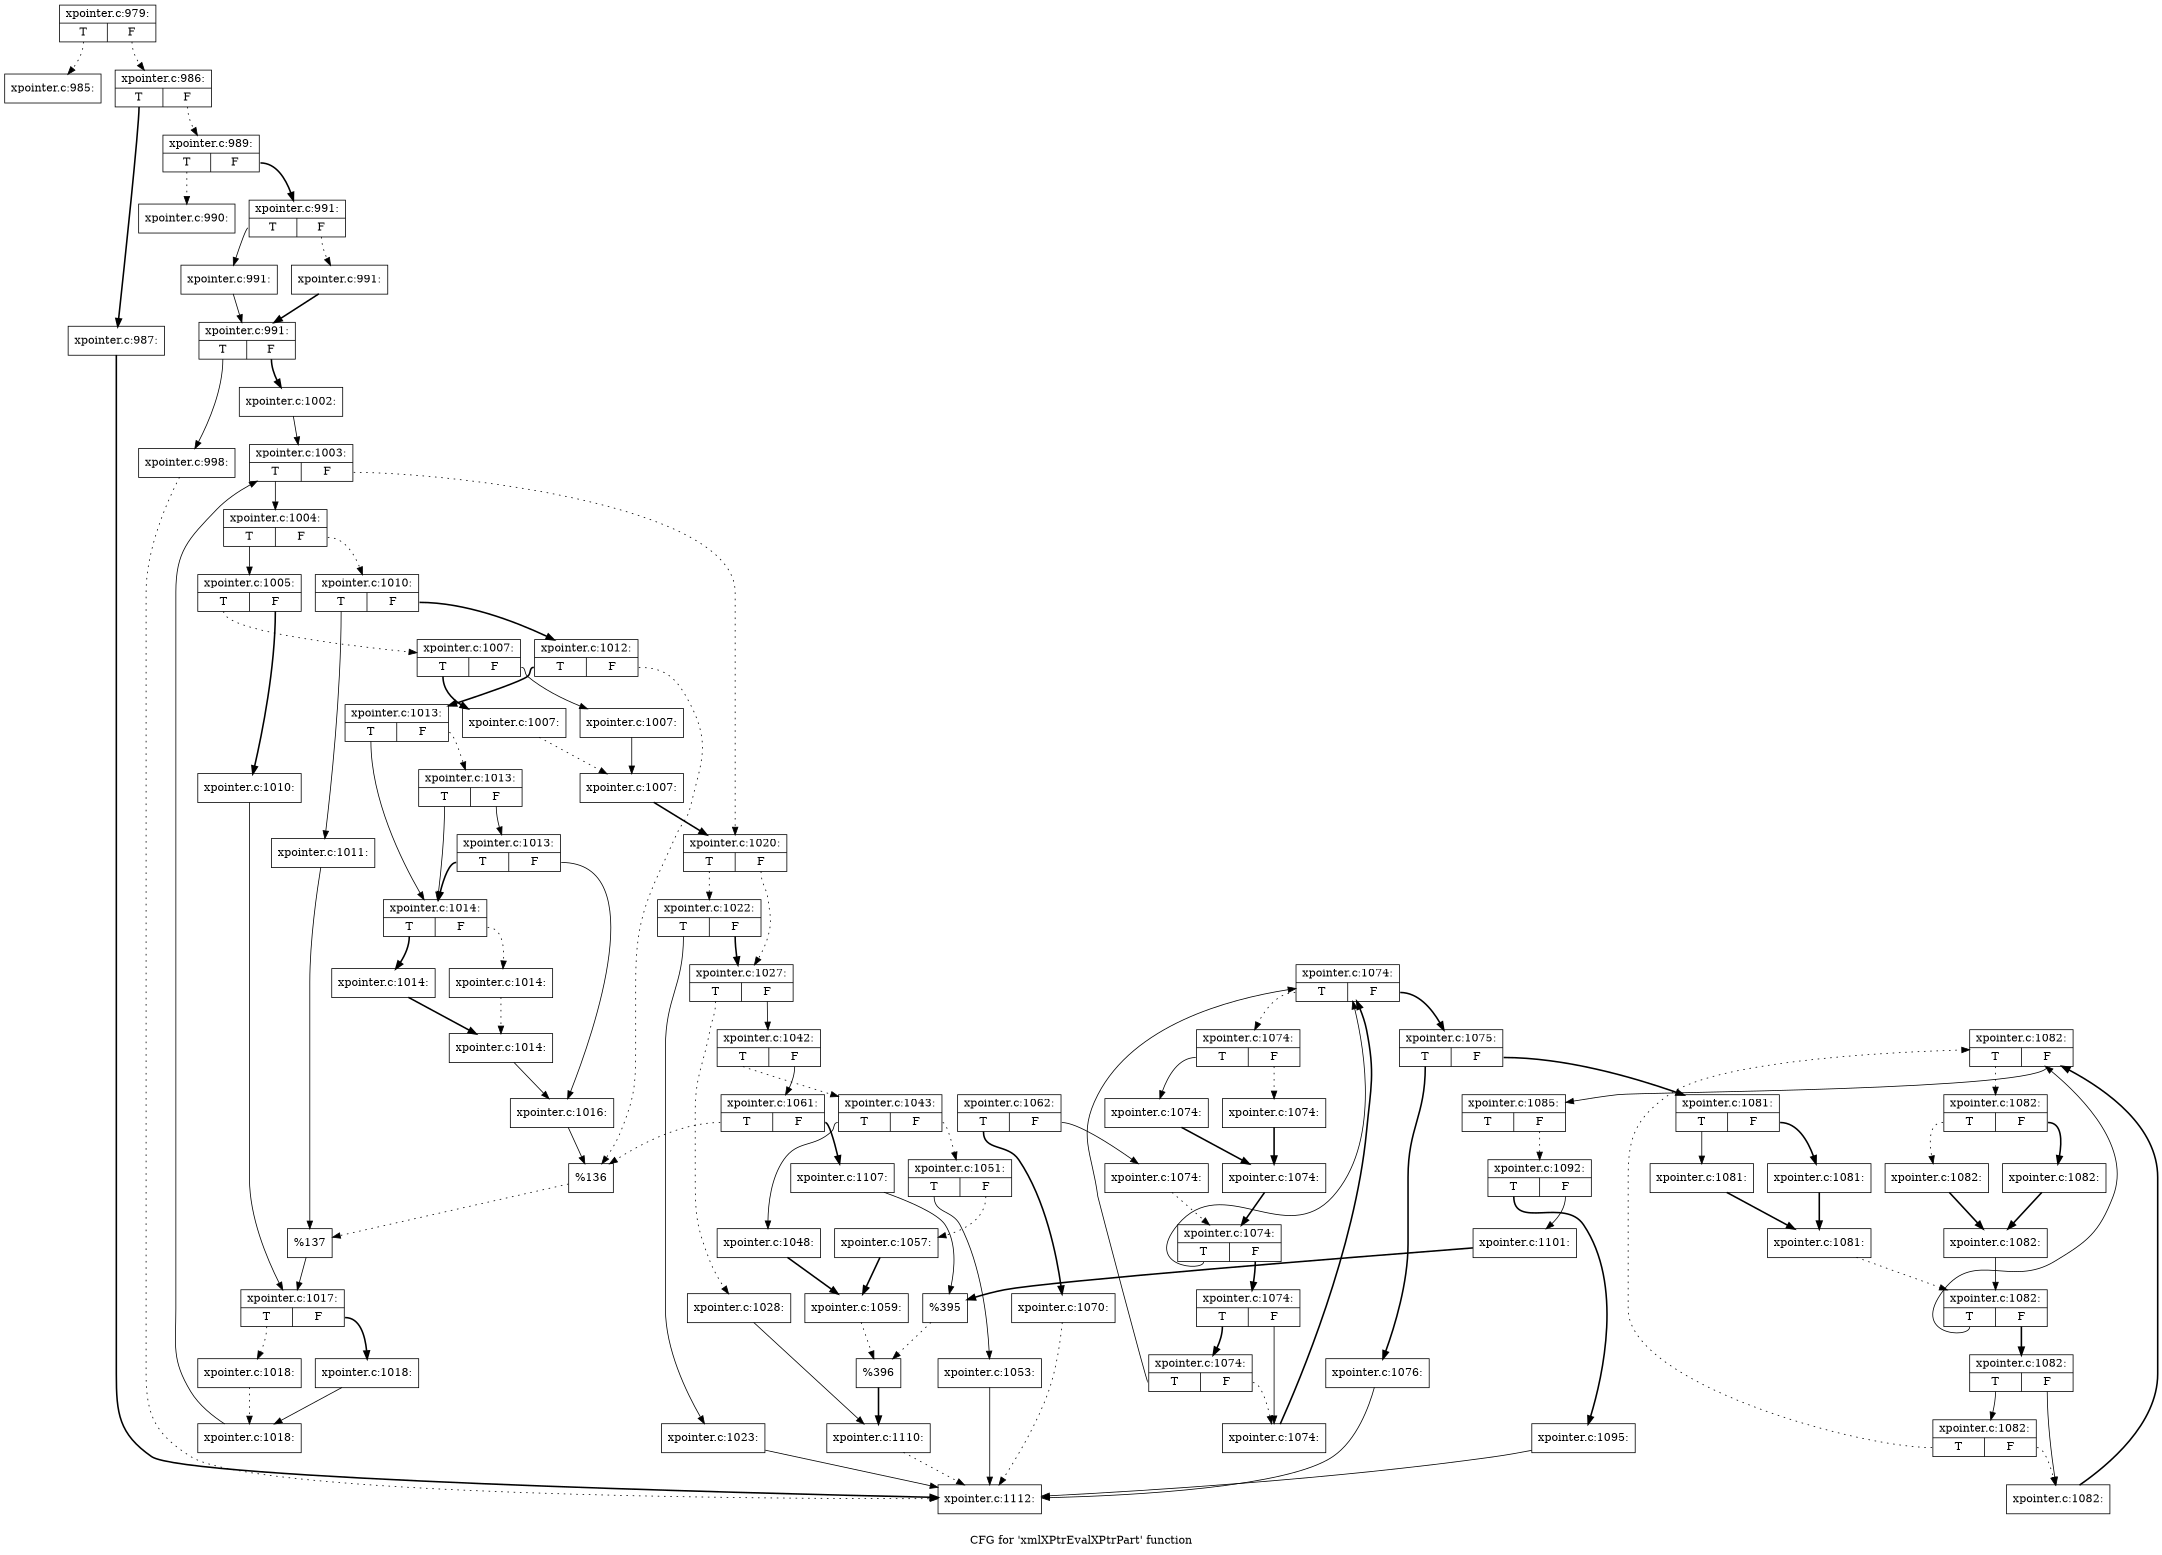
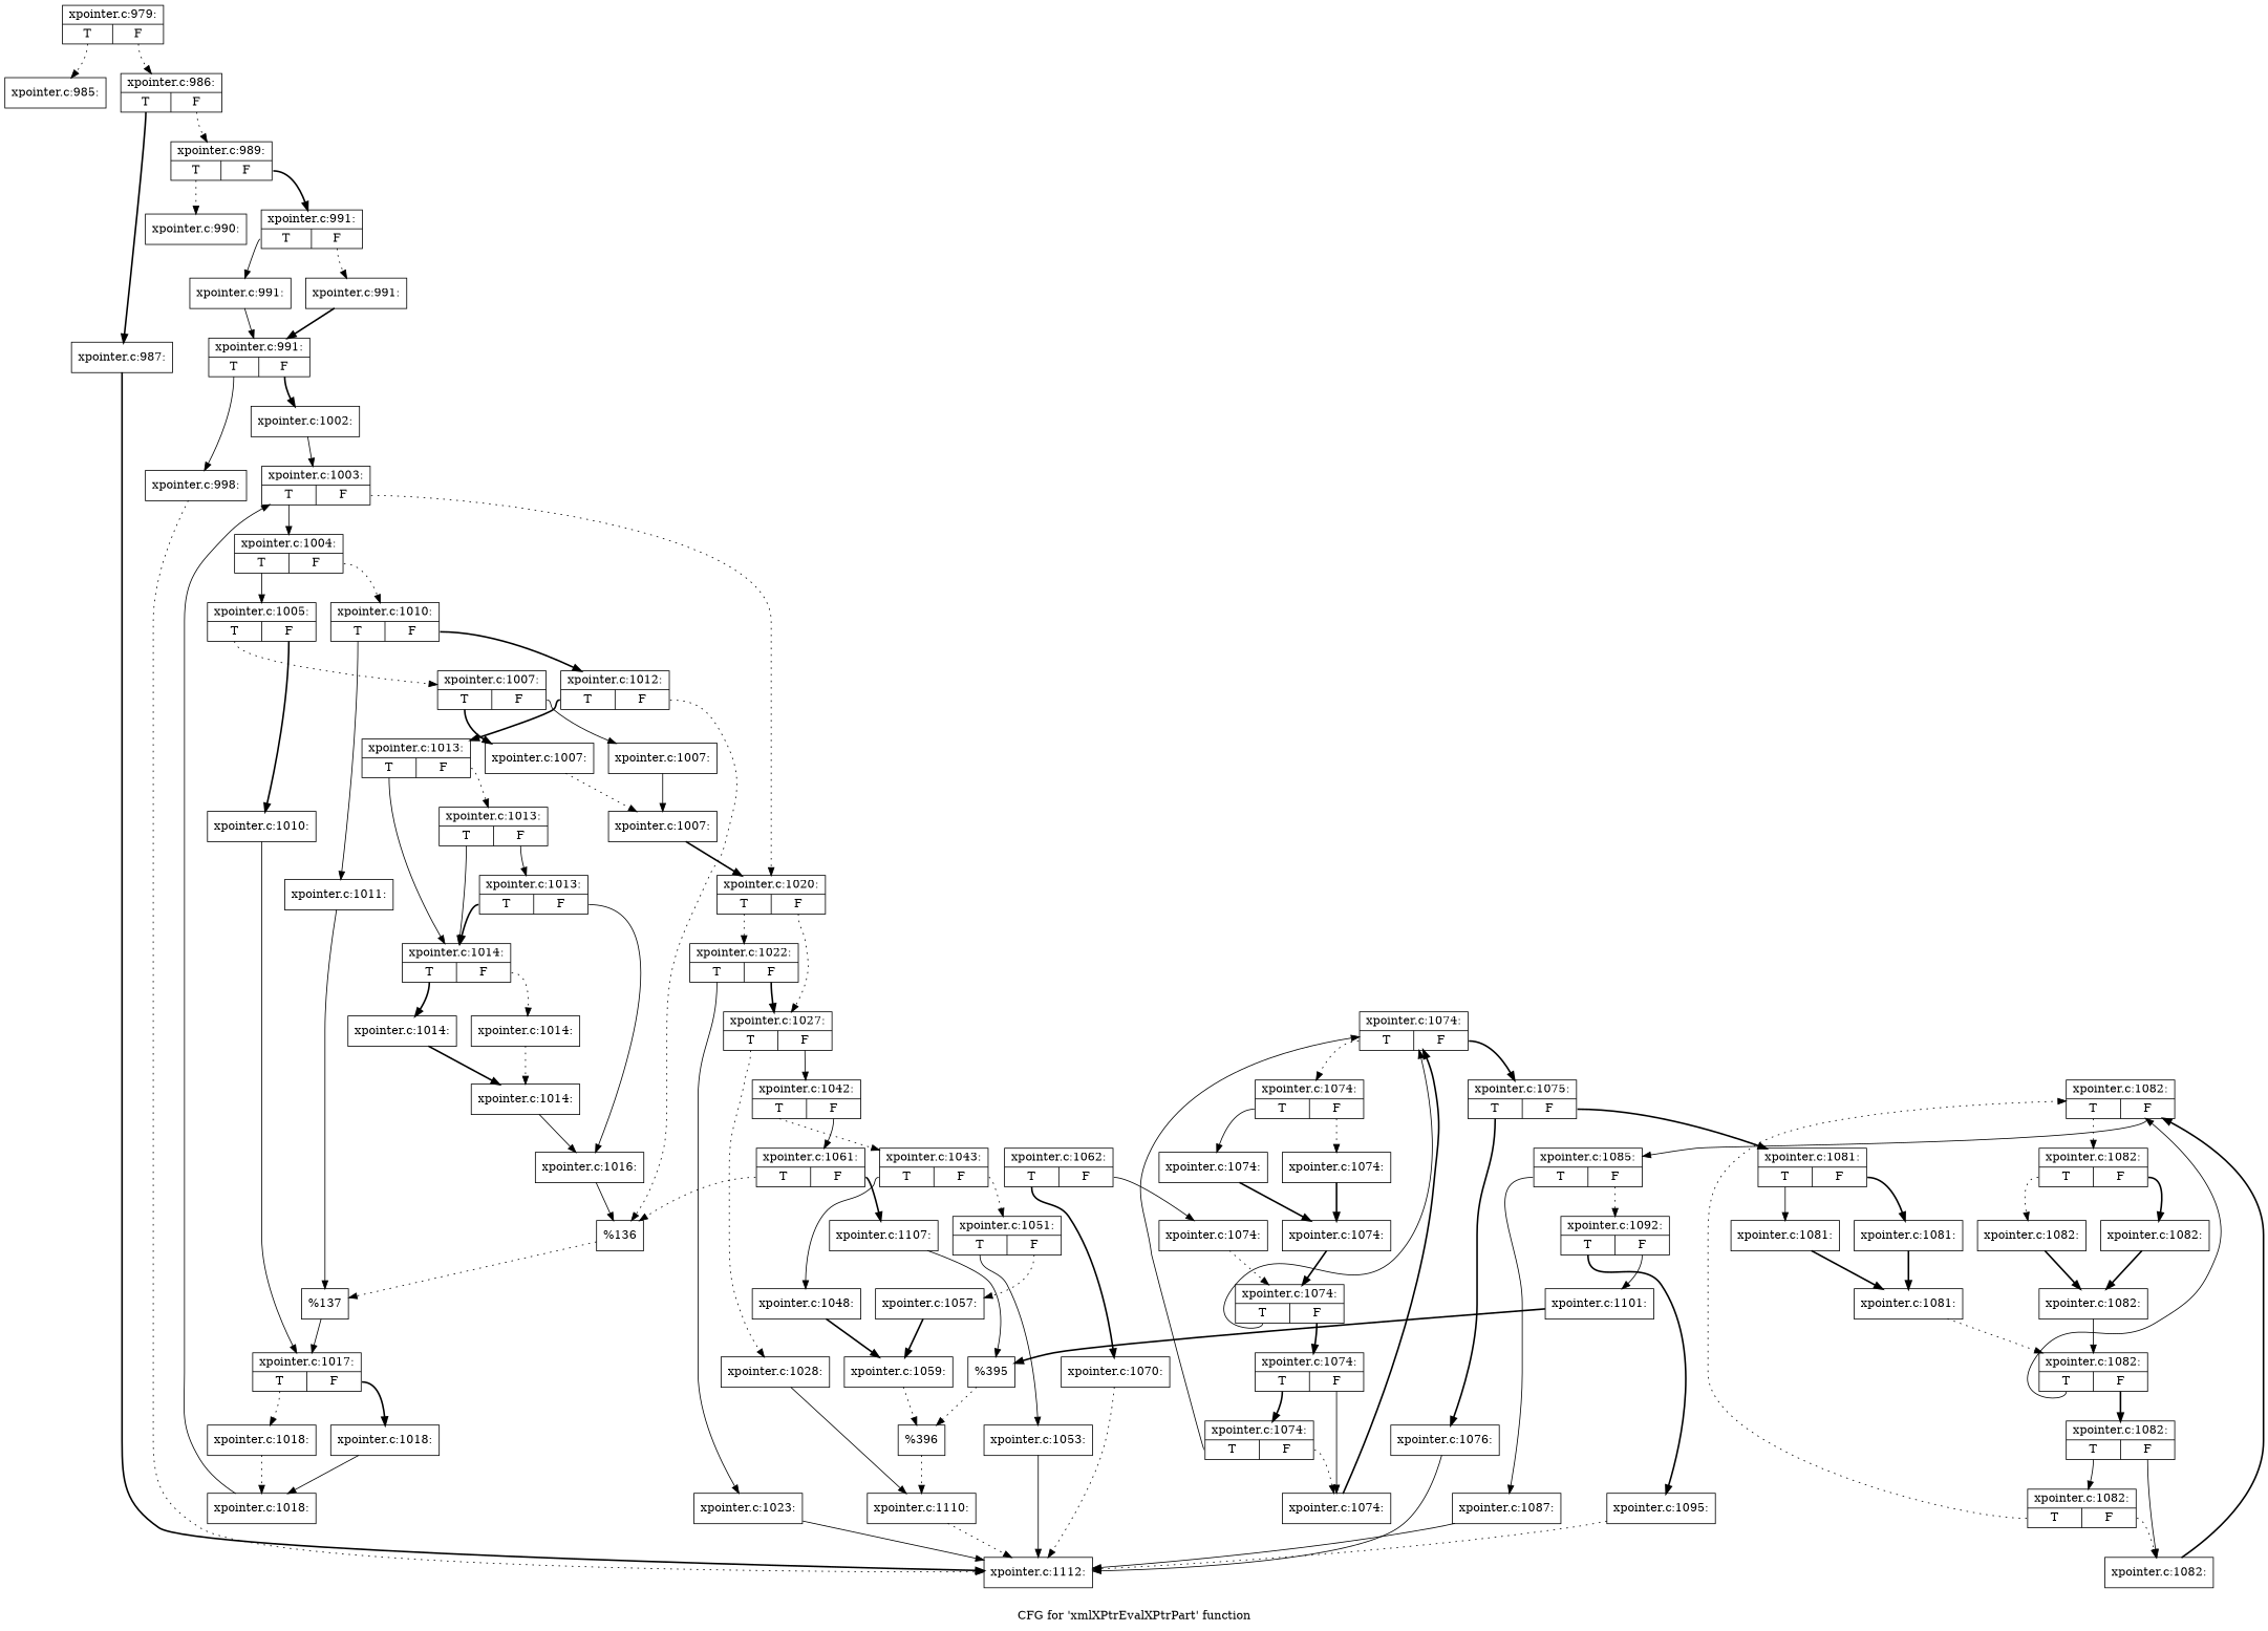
  digraph {
    label="CFG for 'xmlXPtrEvalXPtrPart' function"
    node [shape=record]
    edge [style=solid]
    n1 [label="{xpointer.c:979:|{<s0>T|<s1>F}}"]
    n2 [label="{xpointer.c:985:}"]
    n3 [label="{xpointer.c:986:|{<s0>T|<s1>F}}"]
    n4 [label="{xpointer.c:987:}"]
    n5 [label="{xpointer.c:989:|{<s0>T|<s1>F}}"]
    n6 [label="{xpointer.c:1112:}"]
    n7 [label="{xpointer.c:990:}"]
    n8 [label="{xpointer.c:991:|{<s0>T|<s1>F}}"]
    n9 [label="{xpointer.c:991:}"]
    n10 [label="{xpointer.c:991:}"]
    n11 [label="{xpointer.c:991:|{<s0>T|<s1>F}}"]
    n12 [label="{xpointer.c:998:}"]
    n13 [label="{xpointer.c:1002:}"]
    n14 [label="{xpointer.c:1003:|{<s0>T|<s1>F}}"]
    n15 [label="{xpointer.c:1004:|{<s0>T|<s1>F}}"]
    n16 [label="{xpointer.c:1020:|{<s0>T|<s1>F}}"]
    n17 [label="{xpointer.c:1005:|{<s0>T|<s1>F}}"]
    n18 [label="{xpointer.c:1010:|{<s0>T|<s1>F}}"]
    n19 [label="{xpointer.c:1022:|{<s0>T|<s1>F}}"]
    n20 [label="{xpointer.c:1027:|{<s0>T|<s1>F}}"]
    n21 [label="{xpointer.c:1007:|{<s0>T|<s1>F}}"]
    n22 [label="{xpointer.c:1010:}"]
    n23 [label="{xpointer.c:1011:}"]
    n24 [label="{xpointer.c:1012:|{<s0>T|<s1>F}}"]
    n25 [label="{xpointer.c:1023:}"]
    n26 [label="{xpointer.c:1028:}"]
    n27 [label="{xpointer.c:1042:|{<s0>T|<s1>F}}"]
    n28 [label="{xpointer.c:1007:}"]
    n29 [label="{xpointer.c:1007:}"]
    n30 [label="{xpointer.c:1017:|{<s0>T|<s1>F}}"]
    n31 [label="{%137}"]
    n32 [label="{xpointer.c:1013:|{<s0>T|<s1>F}}"]
    n33 [label="{%136}"]
    n34 [label="{xpointer.c:1007:}"]
    n35 [label="{xpointer.c:1018:}"]
    n36 [label="{xpointer.c:1018:}"]
    n37 [label="{xpointer.c:1018:}"]
    n38 [label="{xpointer.c:1014:|{<s0>T|<s1>F}}"]
    n39 [label="{xpointer.c:1013:|{<s0>T|<s1>F}}"]
    n40 [label="{xpointer.c:1014:}"]
    n41 [label="{xpointer.c:1014:}"]
    n42 [label="{xpointer.c:1013:|{<s0>T|<s1>F}}"]
    n43 [label="{xpointer.c:1014:}"]
    n44 [label="{xpointer.c:1016:}"]
    n45 [label="{xpointer.c:1110:}"]
    n46 [label="{xpointer.c:1043:|{<s0>T|<s1>F}}"]
    n47 [label="{xpointer.c:1061:|{<s0>T|<s1>F}}"]
    n48 [label="{xpointer.c:1048:}"]
    n49 [label="{xpointer.c:1051:|{<s0>T|<s1>F}}"]
    n50 [label="{xpointer.c:1107:}"]
    n51 [label="{xpointer.c:1059:}"]
    n52 [label="{xpointer.c:1053:}"]
    n53 [label="{xpointer.c:1057:}"]
    n54 [label="{xpointer.c:1062:|{<s0>T|<s1>F}}"]
    n55 [label="{xpointer.c:1070:}"]
    n56 [label="{xpointer.c:1074:}"]
    n57 [label="{%395}"]
    n58 [label="{%396}"]
    n59 [label="{xpointer.c:1074:|{<s0>T|<s1>F}}"]
    n60 [label="{xpointer.c:1074:|{<s0>T|<s1>F}}"]
    n61 [label="{xpointer.c:1074:|{<s0>T|<s1>F}}"]
    n62 [label="{xpointer.c:1074:|{<s0>T|<s1>F}}"]
    n63 [label="{xpointer.c:1075:|{<s0>T|<s1>F}}"]
    n64 [label="{xpointer.c:1074:|{<s0>T|<s1>F}}"]
    n65 [label="{xpointer.c:1074:}"]
    n66 [label="{xpointer.c:1074:}"]
    n67 [label="{xpointer.c:1074:}"]
    n68 [label="{xpointer.c:1076:}"]
    n69 [label="{xpointer.c:1081:|{<s0>T|<s1>F}}"]
    n70 [label="{xpointer.c:1074:}"]
    n71 [label="{xpointer.c:1081:}"]
    n72 [label="{xpointer.c:1081:}"]
    n73 [label="{xpointer.c:1081:}"]
    n74 [label="{xpointer.c:1082:|{<s0>T|<s1>F}}"]
    n75 [label="{xpointer.c:1082:|{<s0>T|<s1>F}}"]
    n76 [label="{xpointer.c:1082:|{<s0>T|<s1>F}}"]
    n77 [label="{xpointer.c:1082:|{<s0>T|<s1>F}}"]
    n78 [label="{xpointer.c:1085:|{<s0>T|<s1>F}}"]
    n79 [label="{xpointer.c:1082:|{<s0>T|<s1>F}}"]
    n80 [label="{xpointer.c:1082:}"]
    n81 [label="{xpointer.c:1082:}"]
    n82 [label="{xpointer.c:1082:}"]
+   n83 [label="{xpointer.c:1087:}"]
    n84 [label="{xpointer.c:1092:|{<s0>T|<s1>F}}"]
    n85 [label="{xpointer.c:1082:}"]
    n86 [label="{xpointer.c:1095:}"]
    n87 [label="{xpointer.c:1101:}"]
    n1 -> n2 [style=dotted tailport=s0]
    n1 -> n3 [style=dotted tailport=s1]
    n3 -> n4 [style=bold tailport=s0]
    n3 -> n5 [style=dotted tailport=s1]
    n4 -> n6 [style=bold]
    n5 -> n7 [style=dotted tailport=s0]
    n5 -> n8 [style=bold tailport=s1]
    n8 -> n9 [tailport=s0]
    n8 -> n10 [style=dotted tailport=s1]
    n9 -> n11
    n10 -> n11 [style=bold]
    n11 -> n12 [tailport=s0]
    n11 -> n13 [style=bold tailport=s1]
    n12 -> n6 [style=dotted]
    n13 -> n14
    n14 -> n15 [tailport=s0]
    n14 -> n16 [style=dotted tailport=s1]
    n15 -> n17 [tailport=s0]
    n15 -> n18 [style=dotted tailport=s1]
    n16 -> n19 [style=dotted tailport=s0]
    n16 -> n20 [style=dotted tailport=s1]
    n17 -> n21 [style=dotted tailport=s0]
    n17 -> n22 [style=bold tailport=s1]
    n18 -> n23 [tailport=s0]
    n18 -> n24 [style=bold tailport=s1]
    n19 -> n20 [style=bold tailport=s1]
    n19 -> n25 [tailport=s0]
    n20 -> n26 [style=dotted tailport=s0]
    n20 -> n27 [tailport=s1]
    n21 -> n28 [style=bold tailport=s0]
    n21 -> n29 [tailport=s1]
    n22 -> n30
    n23 -> n31
    n24 -> n32 [style=bold tailport=s0]
    n24 -> n33 [style=dotted tailport=s1]
    n25 -> n6
    n26 -> n45
    n27 -> n46 [style=dotted tailport=s0]
    n27 -> n47 [tailport=s1]
    n28 -> n34 [style=dotted]
    n29 -> n34
    n30 -> n35 [style=dotted tailport=s0]
    n30 -> n36 [style=bold tailport=s1]
    n31 -> n30
    n32 -> n38 [tailport=s0]
    n32 -> n39 [style=dotted tailport=s1]
    n33 -> n31 [style=dotted]
    n34 -> n16 [style=bold]
    n35 -> n37 [style=dotted]
    n36 -> n37
    n37 -> n14
    n38 -> n40 [style=bold tailport=s0]
    n38 -> n41 [style=dotted tailport=s1]
    n39 -> n38 [tailport=s0]
    n39 -> n42 [tailport=s1]
    n40 -> n43 [style=bold]
    n41 -> n43 [style=dotted]
    n42 -> n38 [style=bold tailport=s0]
    n42 -> n44 [tailport=s1]
    n43 -> n44
    n44 -> n33
    n45 -> n6 [style=dotted]
    n46 -> n48 [tailport=s0]
    n46 -> n49 [style=dotted tailport=s1]
    n47 -> n33 [style=dotted tailport=s0]
    n47 -> n50 [style=bold tailport=s1]
    n48 -> n51 [style=bold]
    n49 -> n52 [tailport=s0]
    n49 -> n53 [style=dotted tailport=s1]
    n50 -> n57
    n51 -> n58 [style=dotted]
    n52 -> n6
    n53 -> n51 [style=bold]
    n54 -> n55 [style=bold tailport=s0]
    n54 -> n56 [tailport=s1]
    n55 -> n6 [style=dotted]
    n56 -> n59 [style=dotted]
    n57 -> n58 [style=dotted]
-   n58 -> n45 [style=bold]
+   n58 -> n45 [style=dotted]
    n59 -> n60 [tailport=s0]
    n59 -> n61 [style=bold tailport=s1]
    n60 -> n62 [style=dotted tailport=s0]
    n60 -> n63 [style=bold tailport=s1]
    n61 -> n64 [style=bold tailport=s0]
    n61 -> n65 [tailport=s1]
    n62 -> n66 [tailport=s0]
    n62 -> n67 [style=dotted tailport=s1]
    n63 -> n68 [style=bold tailport=s0]
    n63 -> n69 [style=bold tailport=s1]
    n64 -> n60 [tailport=s0]
    n64 -> n65 [style=dotted tailport=s1]
    n65 -> n60 [style=bold]
    n66 -> n70 [style=bold]
    n67 -> n70 [style=bold]
    n68 -> n6
    n69 -> n71 [tailport=s0]
    n69 -> n72 [style=bold tailport=s1]
    n70 -> n59 [style=bold]
    n71 -> n73 [style=bold]
    n72 -> n73 [style=bold]
    n73 -> n74 [style=dotted]
    n74 -> n75 [tailport=s0]
    n74 -> n76 [style=bold tailport=s1]
    n75 -> n77 [style=dotted tailport=s0]
    n75 -> n78 [tailport=s1]
    n76 -> n79 [tailport=s0]
    n76 -> n80 [tailport=s1]
    n77 -> n81 [style=dotted tailport=s0]
    n77 -> n82 [style=bold tailport=s1]
+   n78 -> n83 [tailport=s0]
    n78 -> n84 [style=dotted tailport=s1]
    n79 -> n75 [style=dotted tailport=s0]
    n79 -> n80 [style=dotted tailport=s1]
    n80 -> n75 [style=bold]
    n81 -> n85 [style=bold]
    n82 -> n85 [style=bold]
+   n83 -> n6
    n84 -> n86 [style=bold tailport=s0]
    n84 -> n87 [tailport=s1]
    n85 -> n74
-   n86 -> n6
+   n86 -> n6 [style=dotted]
    n87 -> n57 [style=bold]
  }
